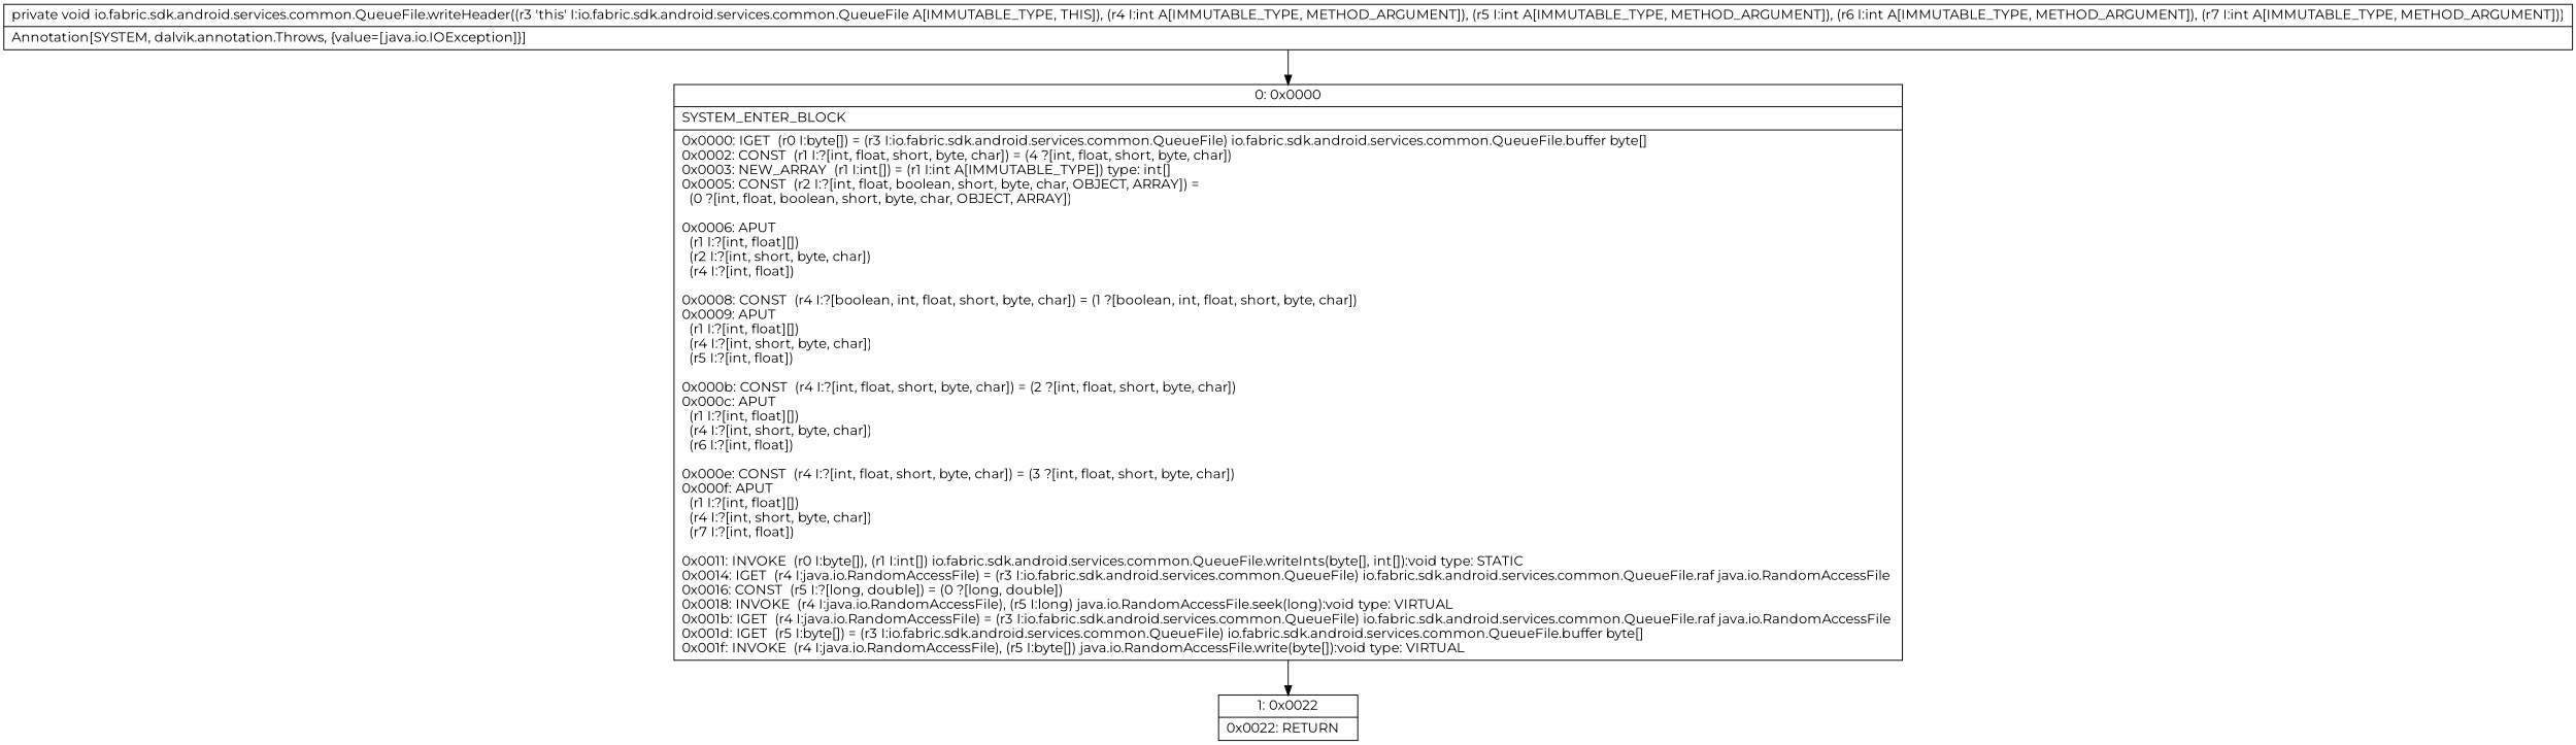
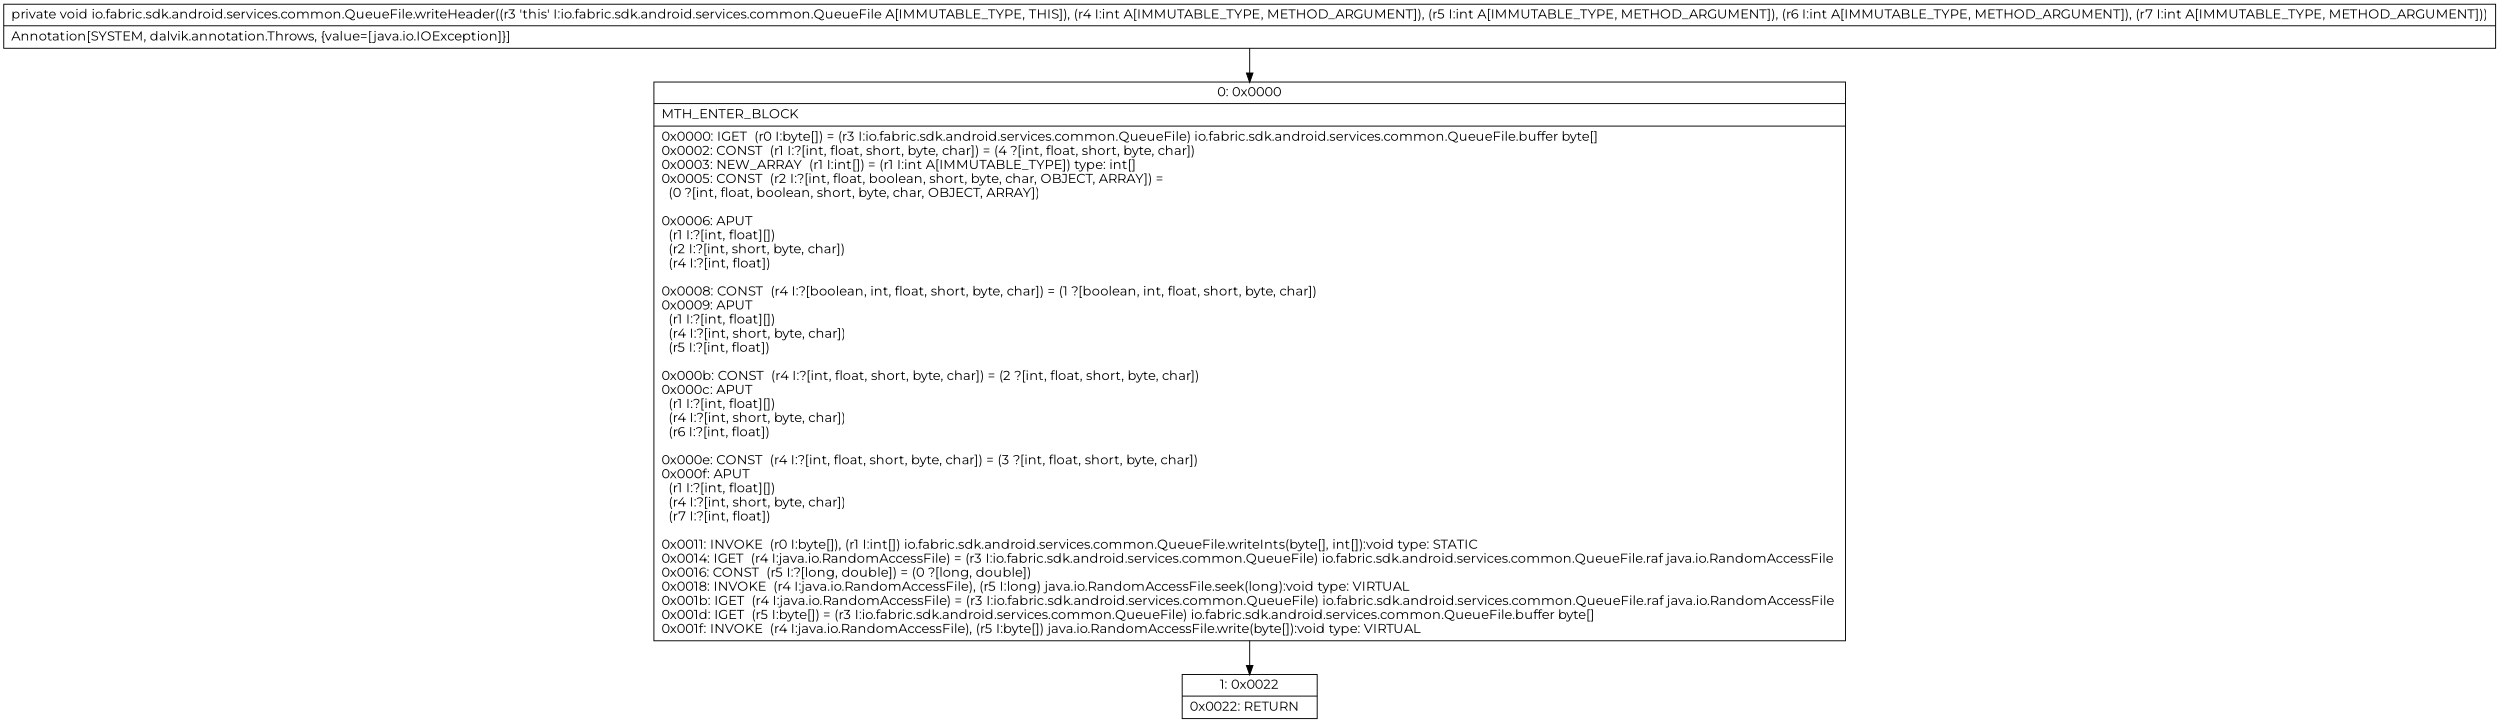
  digraph {
    fontname=Montserrat
    node [shape=record fontname=Montserrat]
    edge [fontname=Montserrat]
-   n1 [label="{0\:\ 0x0000|SYSTEM_ENTER_BLOCK\l|0x0000: IGET  (r0 I:byte[]) = (r3 I:io.fabric.sdk.android.services.common.QueueFile) io.fabric.sdk.android.services.common.QueueFile.buffer byte[] \l0x0002: CONST  (r1 I:?[int, float, short, byte, char]) = (4 ?[int, float, short, byte, char]) \l0x0003: NEW_ARRAY  (r1 I:int[]) = (r1 I:int A[IMMUTABLE_TYPE]) type: int[] \l0x0005: CONST  (r2 I:?[int, float, boolean, short, byte, char, OBJECT, ARRAY]) = \l  (0 ?[int, float, boolean, short, byte, char, OBJECT, ARRAY])\l \l0x0006: APUT  \l  (r1 I:?[int, float][])\l  (r2 I:?[int, short, byte, char])\l  (r4 I:?[int, float])\l \l0x0008: CONST  (r4 I:?[boolean, int, float, short, byte, char]) = (1 ?[boolean, int, float, short, byte, char]) \l0x0009: APUT  \l  (r1 I:?[int, float][])\l  (r4 I:?[int, short, byte, char])\l  (r5 I:?[int, float])\l \l0x000b: CONST  (r4 I:?[int, float, short, byte, char]) = (2 ?[int, float, short, byte, char]) \l0x000c: APUT  \l  (r1 I:?[int, float][])\l  (r4 I:?[int, short, byte, char])\l  (r6 I:?[int, float])\l \l0x000e: CONST  (r4 I:?[int, float, short, byte, char]) = (3 ?[int, float, short, byte, char]) \l0x000f: APUT  \l  (r1 I:?[int, float][])\l  (r4 I:?[int, short, byte, char])\l  (r7 I:?[int, float])\l \l0x0011: INVOKE  (r0 I:byte[]), (r1 I:int[]) io.fabric.sdk.android.services.common.QueueFile.writeInts(byte[], int[]):void type: STATIC \l0x0014: IGET  (r4 I:java.io.RandomAccessFile) = (r3 I:io.fabric.sdk.android.services.common.QueueFile) io.fabric.sdk.android.services.common.QueueFile.raf java.io.RandomAccessFile \l0x0016: CONST  (r5 I:?[long, double]) = (0 ?[long, double]) \l0x0018: INVOKE  (r4 I:java.io.RandomAccessFile), (r5 I:long) java.io.RandomAccessFile.seek(long):void type: VIRTUAL \l0x001b: IGET  (r4 I:java.io.RandomAccessFile) = (r3 I:io.fabric.sdk.android.services.common.QueueFile) io.fabric.sdk.android.services.common.QueueFile.raf java.io.RandomAccessFile \l0x001d: IGET  (r5 I:byte[]) = (r3 I:io.fabric.sdk.android.services.common.QueueFile) io.fabric.sdk.android.services.common.QueueFile.buffer byte[] \l0x001f: INVOKE  (r4 I:java.io.RandomAccessFile), (r5 I:byte[]) java.io.RandomAccessFile.write(byte[]):void type: VIRTUAL \l}"]
+   n1 [label="{0\:\ 0x0000|MTH_ENTER_BLOCK\l|0x0000: IGET  (r0 I:byte[]) = (r3 I:io.fabric.sdk.android.services.common.QueueFile) io.fabric.sdk.android.services.common.QueueFile.buffer byte[] \l0x0002: CONST  (r1 I:?[int, float, short, byte, char]) = (4 ?[int, float, short, byte, char]) \l0x0003: NEW_ARRAY  (r1 I:int[]) = (r1 I:int A[IMMUTABLE_TYPE]) type: int[] \l0x0005: CONST  (r2 I:?[int, float, boolean, short, byte, char, OBJECT, ARRAY]) = \l  (0 ?[int, float, boolean, short, byte, char, OBJECT, ARRAY])\l \l0x0006: APUT  \l  (r1 I:?[int, float][])\l  (r2 I:?[int, short, byte, char])\l  (r4 I:?[int, float])\l \l0x0008: CONST  (r4 I:?[boolean, int, float, short, byte, char]) = (1 ?[boolean, int, float, short, byte, char]) \l0x0009: APUT  \l  (r1 I:?[int, float][])\l  (r4 I:?[int, short, byte, char])\l  (r5 I:?[int, float])\l \l0x000b: CONST  (r4 I:?[int, float, short, byte, char]) = (2 ?[int, float, short, byte, char]) \l0x000c: APUT  \l  (r1 I:?[int, float][])\l  (r4 I:?[int, short, byte, char])\l  (r6 I:?[int, float])\l \l0x000e: CONST  (r4 I:?[int, float, short, byte, char]) = (3 ?[int, float, short, byte, char]) \l0x000f: APUT  \l  (r1 I:?[int, float][])\l  (r4 I:?[int, short, byte, char])\l  (r7 I:?[int, float])\l \l0x0011: INVOKE  (r0 I:byte[]), (r1 I:int[]) io.fabric.sdk.android.services.common.QueueFile.writeInts(byte[], int[]):void type: STATIC \l0x0014: IGET  (r4 I:java.io.RandomAccessFile) = (r3 I:io.fabric.sdk.android.services.common.QueueFile) io.fabric.sdk.android.services.common.QueueFile.raf java.io.RandomAccessFile \l0x0016: CONST  (r5 I:?[long, double]) = (0 ?[long, double]) \l0x0018: INVOKE  (r4 I:java.io.RandomAccessFile), (r5 I:long) java.io.RandomAccessFile.seek(long):void type: VIRTUAL \l0x001b: IGET  (r4 I:java.io.RandomAccessFile) = (r3 I:io.fabric.sdk.android.services.common.QueueFile) io.fabric.sdk.android.services.common.QueueFile.raf java.io.RandomAccessFile \l0x001d: IGET  (r5 I:byte[]) = (r3 I:io.fabric.sdk.android.services.common.QueueFile) io.fabric.sdk.android.services.common.QueueFile.buffer byte[] \l0x001f: INVOKE  (r4 I:java.io.RandomAccessFile), (r5 I:byte[]) java.io.RandomAccessFile.write(byte[]):void type: VIRTUAL \l}"]
    n2 [label="{1\:\ 0x0022|0x0022: RETURN   \l}"]
    n3 [label="{private void io.fabric.sdk.android.services.common.QueueFile.writeHeader((r3 'this' I:io.fabric.sdk.android.services.common.QueueFile A[IMMUTABLE_TYPE, THIS]), (r4 I:int A[IMMUTABLE_TYPE, METHOD_ARGUMENT]), (r5 I:int A[IMMUTABLE_TYPE, METHOD_ARGUMENT]), (r6 I:int A[IMMUTABLE_TYPE, METHOD_ARGUMENT]), (r7 I:int A[IMMUTABLE_TYPE, METHOD_ARGUMENT]))  | Annotation[SYSTEM, dalvik.annotation.Throws, \{value=[java.io.IOException]\}]\l}"]
    n1 -> n2
    n3 -> n1
  }
